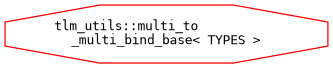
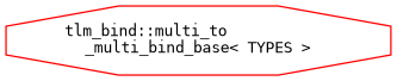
  digraph {
    rankdir=LR
    fontname="DejaVu Sans Mono"
-   n1 [color=red fillcolor=white fontname="DejaVu Sans Mono" fontsize=10 height=0.2 label="tlm_utils::multi_to\l_multi_bind_base\< TYPES \>" shape=octagon style=filled width=0.4]
+   n1 [color=red fillcolor=white fontname="DejaVu Sans Mono" fontsize=10 height=0.2 label="tlm_bind::multi_to\l_multi_bind_base\< TYPES \>" shape=octagon style=filled width=0.4]
  }
